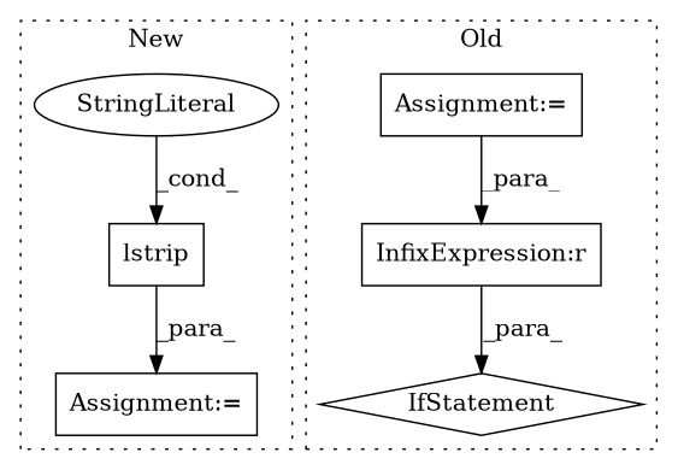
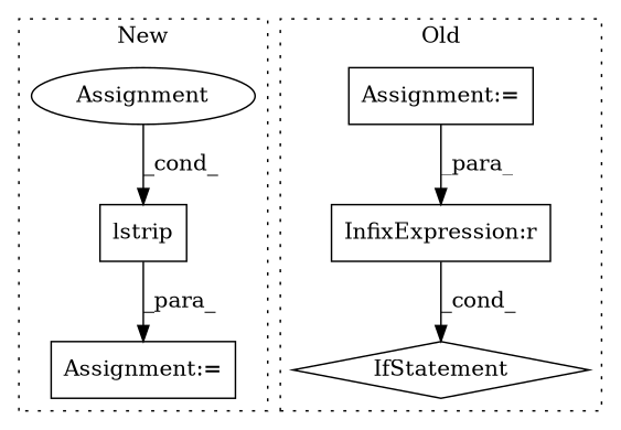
  digraph {
    node [a=7 l=1 shape=box]
    n1 [a=32 l="7,1" label=lstrip s="14067,14077"]
-   n2 [a=45 l=3 label=StringLiteral s=14074 shape=ellipse]
+   n2 [a=45 l=3 label=Assignment s=14074 shape=ellipse]
    n3 [label="Assignment:=" s=14045]
    n4 [a=25 l="4,2" label=IfStatement s="14008,14025" shape=diamond]
    n5 [a=27 l=4 label="InfixExpression:r" s=14020]
    n6 [label="Assignment:=" s=13910]
    subgraph cluster_1 {
      label=New
      style=dotted
      n1
      n2
      n3
    }
    subgraph cluster_2 {
      label=Old
      style=dotted
      n4
      n5
      n6
    }
    n1 -> n3 [label=_para_]
    n2 -> n1 [label=_cond_]
-   n5 -> n4 [label=_para_]
+   n5 -> n4 [label=_cond_]
    n6 -> n5 [label=_para_]
  }
